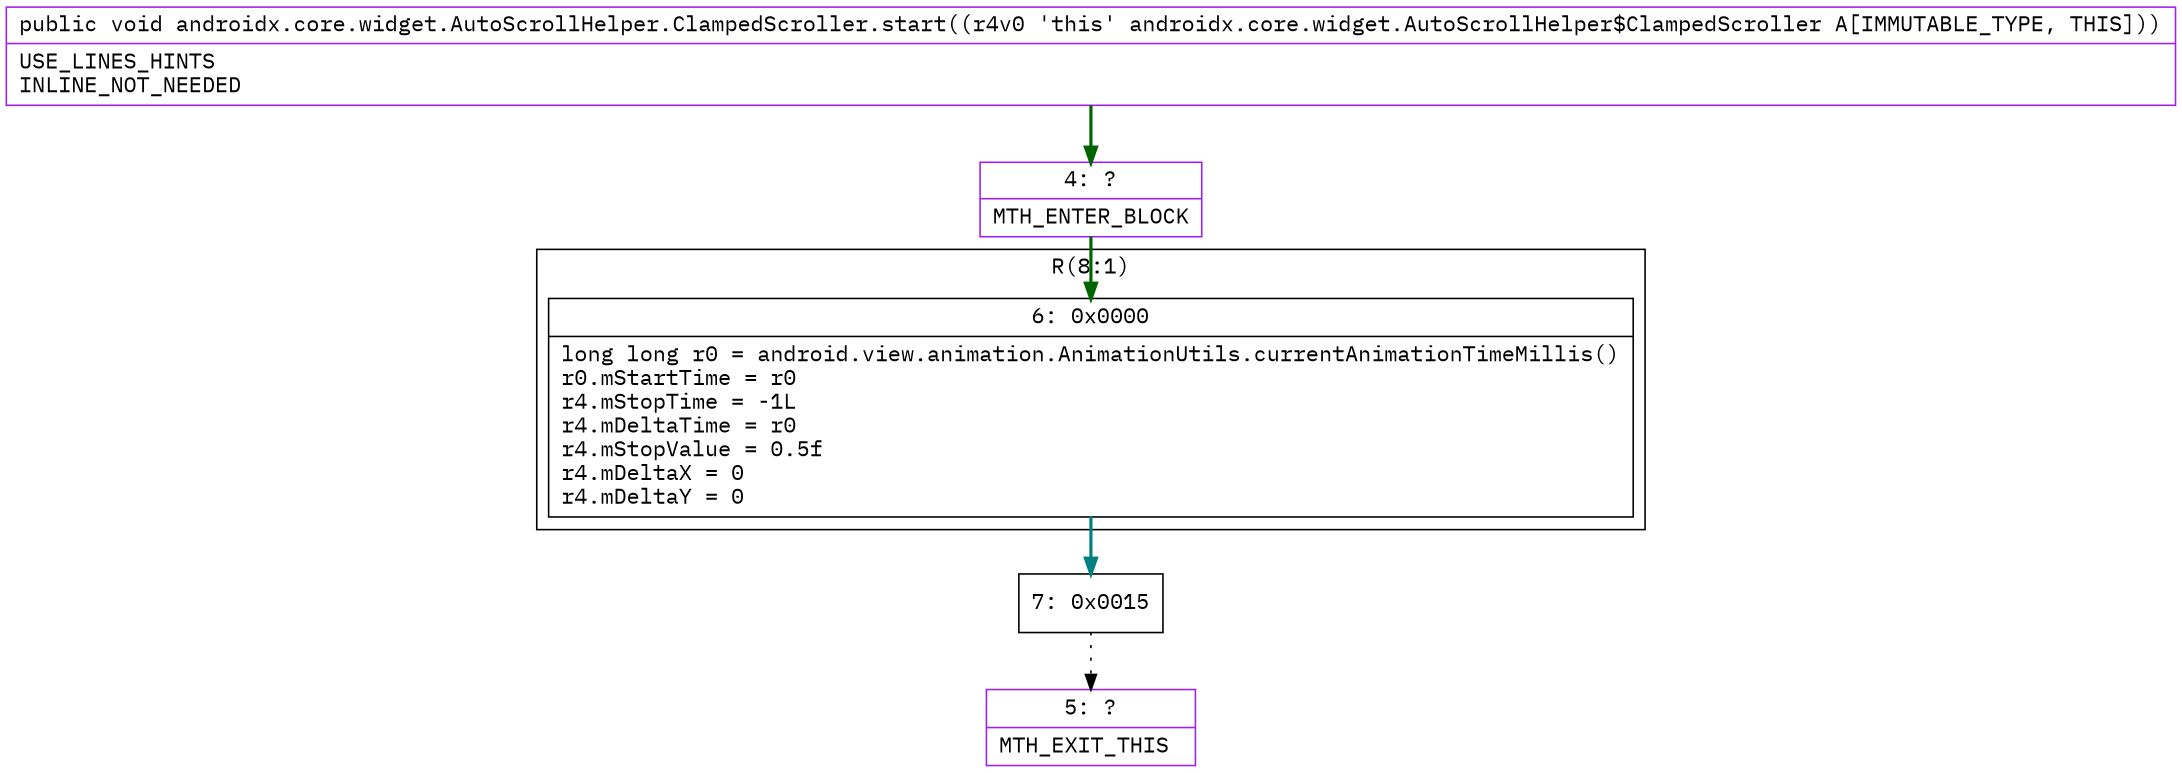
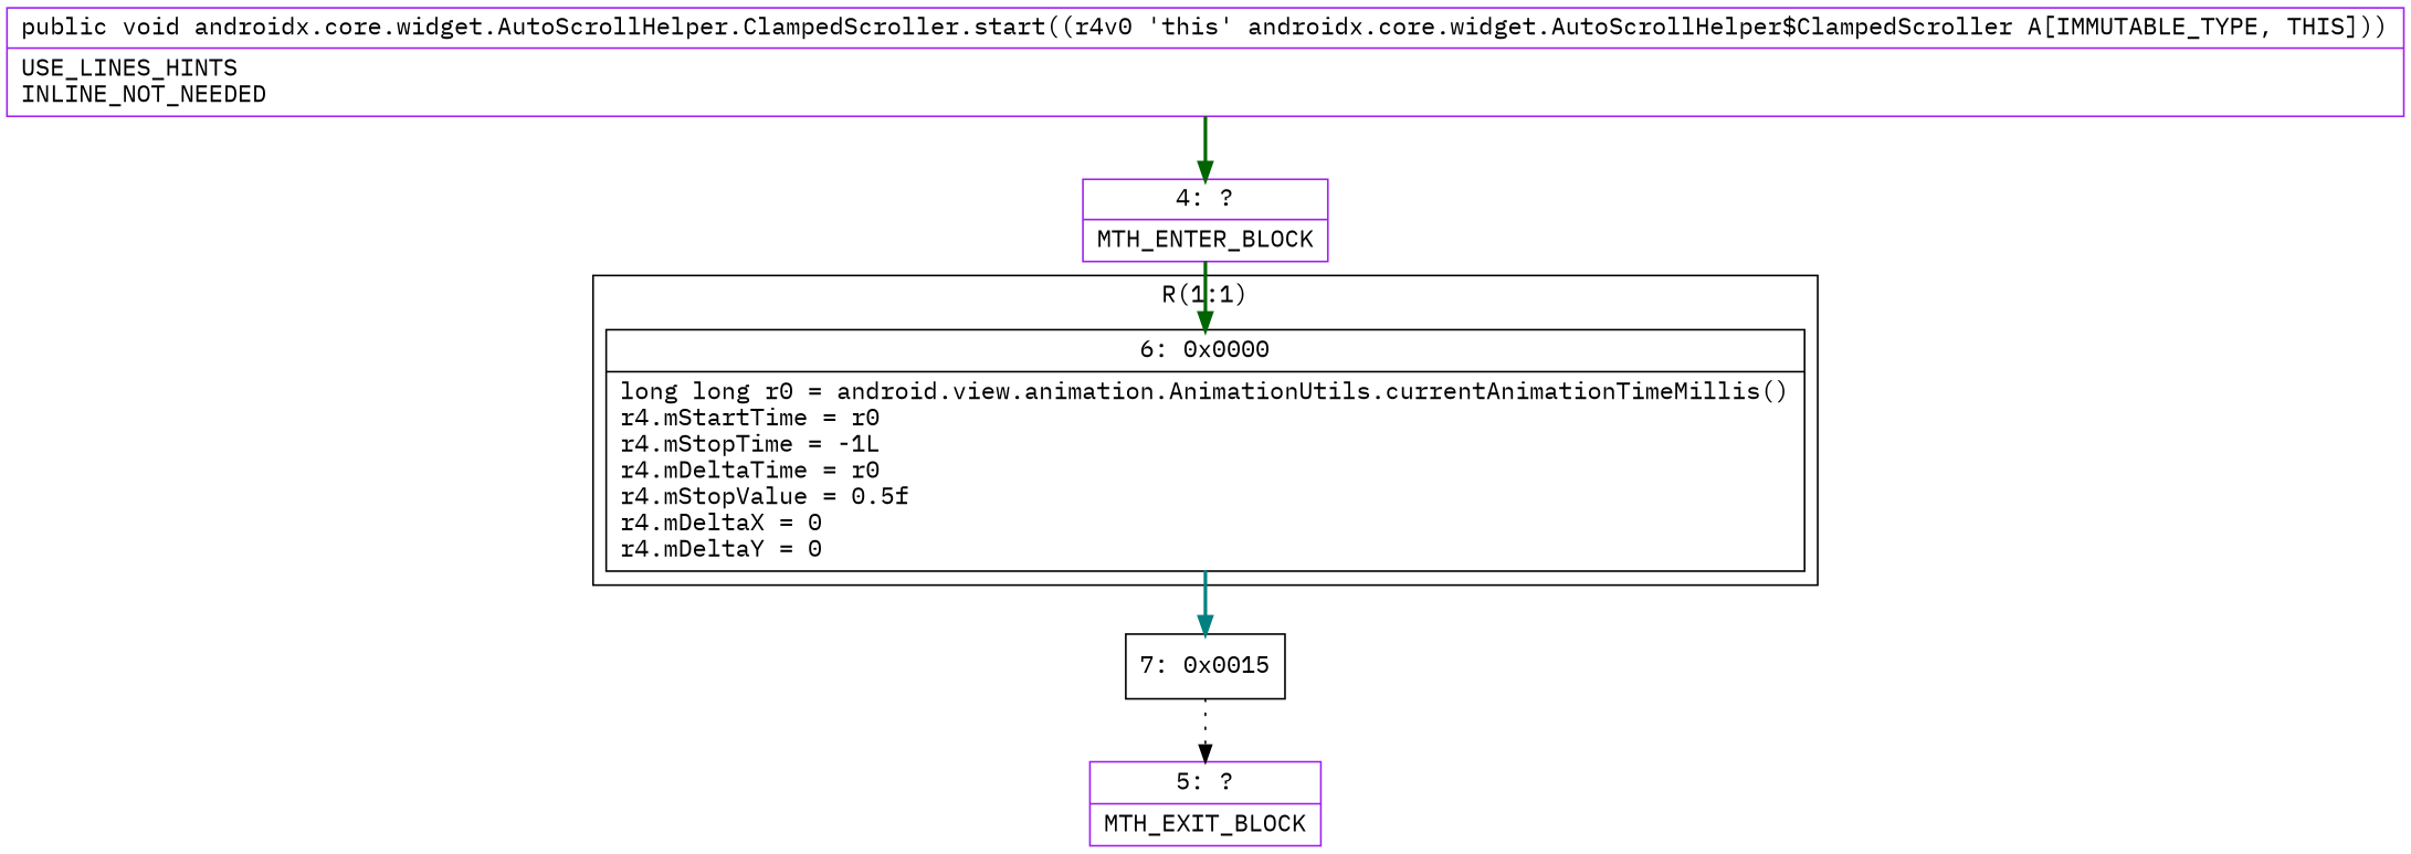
  digraph {
    fontname="IBM Plex Mono"
    node [color=purple fontname="IBM Plex Mono" shape=record]
    edge [color=darkgreen fontname="IBM Plex Mono" style=bold]
-   n1 [color=black label="{6\:\ 0x0000|long long r0 = android.view.animation.AnimationUtils.currentAnimationTimeMillis()\lr0.mStartTime = r0\lr4.mStopTime = \-1L\lr4.mDeltaTime = r0\lr4.mStopValue = 0.5f\lr4.mDeltaX = 0\lr4.mDeltaY = 0\l}"]
+   n1 [color=black label="{6\:\ 0x0000|long long r0 = android.view.animation.AnimationUtils.currentAnimationTimeMillis()\lr4.mStartTime = r0\lr4.mStopTime = \-1L\lr4.mDeltaTime = r0\lr4.mStopValue = 0.5f\lr4.mDeltaX = 0\lr4.mDeltaY = 0\l}"]
    n2 [color=black label="{7\:\ 0x0015}"]
-   n3 [label="{5\:\ ?|MTH_EXIT_THIS\l}"]
+   n3 [label="{5\:\ ?|MTH_EXIT_BLOCK\l}"]
    n4 [label="{4\:\ ?|MTH_ENTER_BLOCK\l}"]
    n5 [label="{public void androidx.core.widget.AutoScrollHelper.ClampedScroller.start((r4v0 'this' androidx.core.widget.AutoScrollHelper$ClampedScroller A[IMMUTABLE_TYPE, THIS]))  | USE_LINES_HINTS\lINLINE_NOT_NEEDED\l}"]
    subgraph cluster_1 {
-     label="R(8:1)"
+     label="R(1:1)"
      n1
    }
    n1 -> n2 [color=teal]
    n2 -> n3 [color=black style=dotted]
    n4 -> n1
    n5 -> n4
  }
